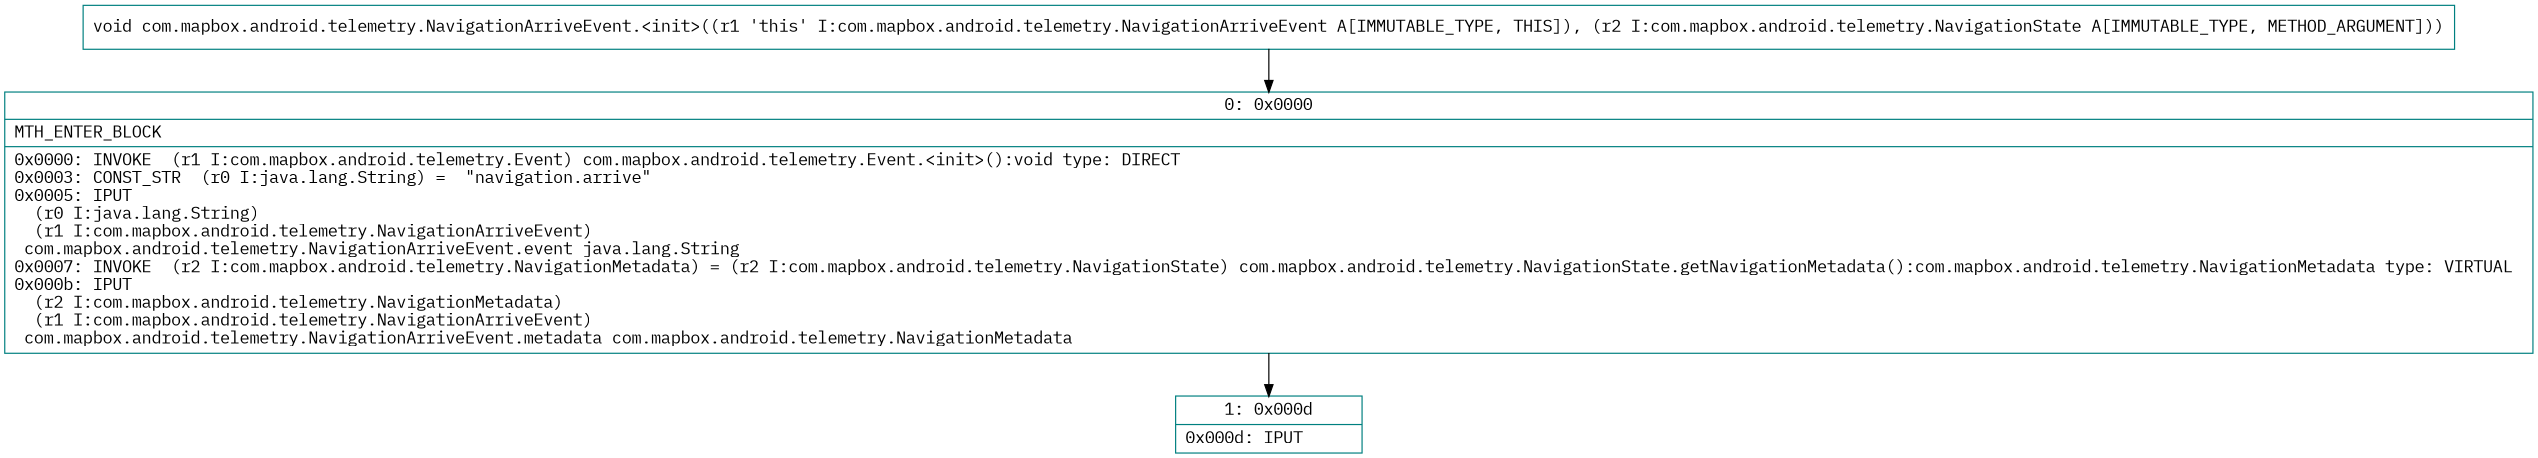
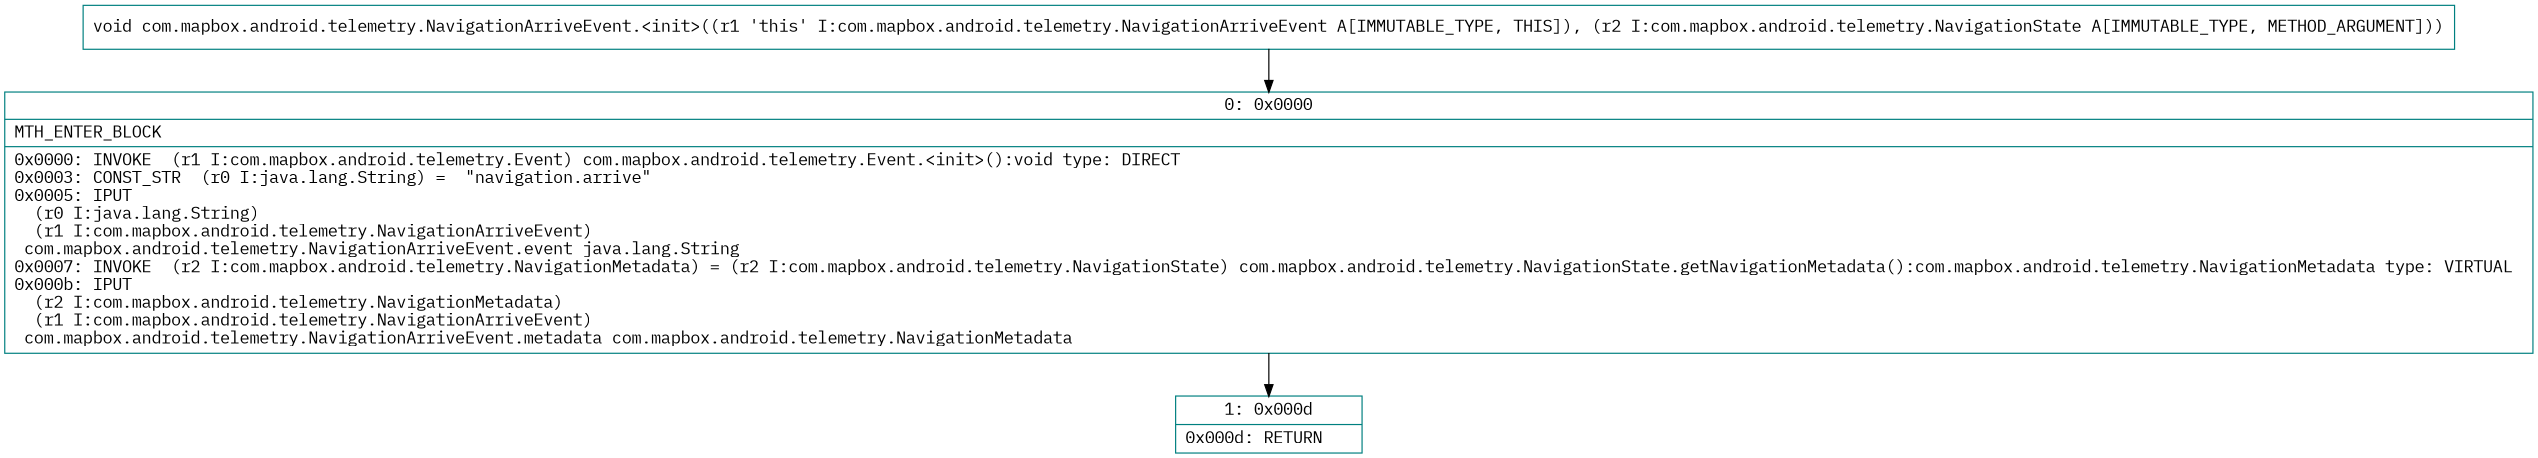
  digraph {
    fontname="IBM Plex Mono"
    node [shape=record color=teal fontname="IBM Plex Mono"]
    edge [fontname="IBM Plex Mono"]
    n1 [label="{0\:\ 0x0000|MTH_ENTER_BLOCK\l|0x0000: INVOKE  (r1 I:com.mapbox.android.telemetry.Event) com.mapbox.android.telemetry.Event.\<init\>():void type: DIRECT \l0x0003: CONST_STR  (r0 I:java.lang.String) =  \"navigation.arrive\" \l0x0005: IPUT  \l  (r0 I:java.lang.String)\l  (r1 I:com.mapbox.android.telemetry.NavigationArriveEvent)\l com.mapbox.android.telemetry.NavigationArriveEvent.event java.lang.String \l0x0007: INVOKE  (r2 I:com.mapbox.android.telemetry.NavigationMetadata) = (r2 I:com.mapbox.android.telemetry.NavigationState) com.mapbox.android.telemetry.NavigationState.getNavigationMetadata():com.mapbox.android.telemetry.NavigationMetadata type: VIRTUAL \l0x000b: IPUT  \l  (r2 I:com.mapbox.android.telemetry.NavigationMetadata)\l  (r1 I:com.mapbox.android.telemetry.NavigationArriveEvent)\l com.mapbox.android.telemetry.NavigationArriveEvent.metadata com.mapbox.android.telemetry.NavigationMetadata \l}"]
-   n2 [label="{1\:\ 0x000d|0x000d: IPUT   \l}"]
+   n2 [label="{1\:\ 0x000d|0x000d: RETURN   \l}"]
    n3 [label="{void com.mapbox.android.telemetry.NavigationArriveEvent.\<init\>((r1 'this' I:com.mapbox.android.telemetry.NavigationArriveEvent A[IMMUTABLE_TYPE, THIS]), (r2 I:com.mapbox.android.telemetry.NavigationState A[IMMUTABLE_TYPE, METHOD_ARGUMENT])) }"]
    n1 -> n2
    n3 -> n1
  }
